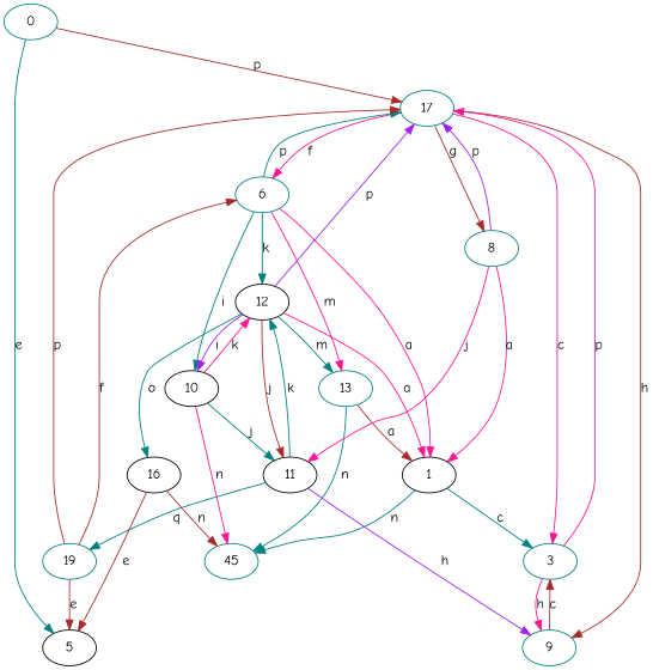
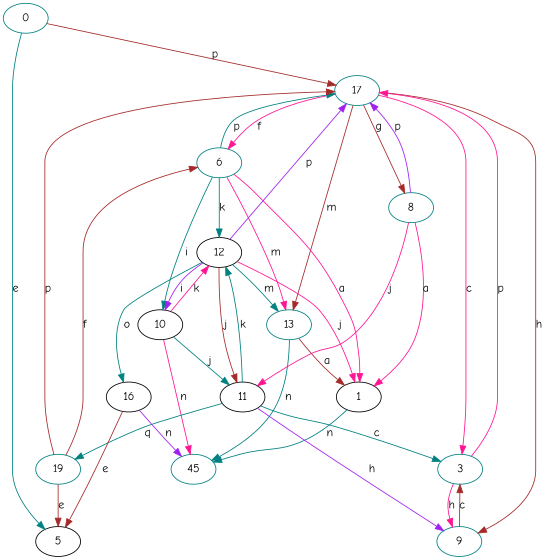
  strict digraph {
    fontname="Comic Neue"
    node [color=teal fontname="Comic Neue"]
    edge [color=teal fontname="Comic Neue"]
    5 [color=black]
    0
    17
    3
    9
    6
    13
    8
    1 [color=black]
    n10 [label=45]
    10 [color=black]
    12 [color=black]
    11 [color=black]
    16 [color=black]
    19
    0 -> 5 [label=e]
    0 -> 17 [color=brown label=p]
    17 -> 3 [color=deeppink label=c]
    17 -> 9 [color=brown label=h]
    17 -> 6 [color=deeppink label=f]
+   17 -> 13 [color=brown label=m]
    17 -> 8 [color=brown label=g]
    3 -> 17 [color=deeppink label=p]
    3 -> 9 [color=deeppink label=h]
    9 -> 3 [color=brown label=c]
    6 -> 17 [label=p]
    6 -> 13 [color=deeppink label=m]
    6 -> 1 [color=deeppink label=a]
    6 -> 10 [label=i]
    6 -> 12 [label=k]
    13 -> 1 [color=brown label=a]
    13 -> n10 [label=n]
    8 -> 17 [color=purple label=p]
    8 -> 1 [color=deeppink label=a]
    8 -> 11 [color=deeppink label=j]
-   1 -> 3 [label=c]
+   11 -> 3 [label=c]
    1 -> n10 [label=n]
    10 -> n10 [color=deeppink label=n]
    10 -> 12 [color=deeppink label=k]
    10 -> 11 [label=j]
    12 -> 17 [color=purple label=p]
    12 -> 13 [label=m]
-   12 -> 1 [color=deeppink label=a]
+   12 -> 1 [color=deeppink label=j]
    12 -> 10 [color=purple label=i]
    12 -> 11 [color=brown label=j]
    12 -> 16 [label=o]
    11 -> 9 [color=purple label=h]
    11 -> 12 [label=k]
    11 -> 19 [label=q]
    16 -> 5 [color=brown label=e]
-   16 -> n10 [color=brown label=n]
+   16 -> n10 [color=purple label=n]
    19 -> 5 [color=brown label=e]
    19 -> 17 [color=brown label=p]
    19 -> 6 [color=brown label=f]
  }
